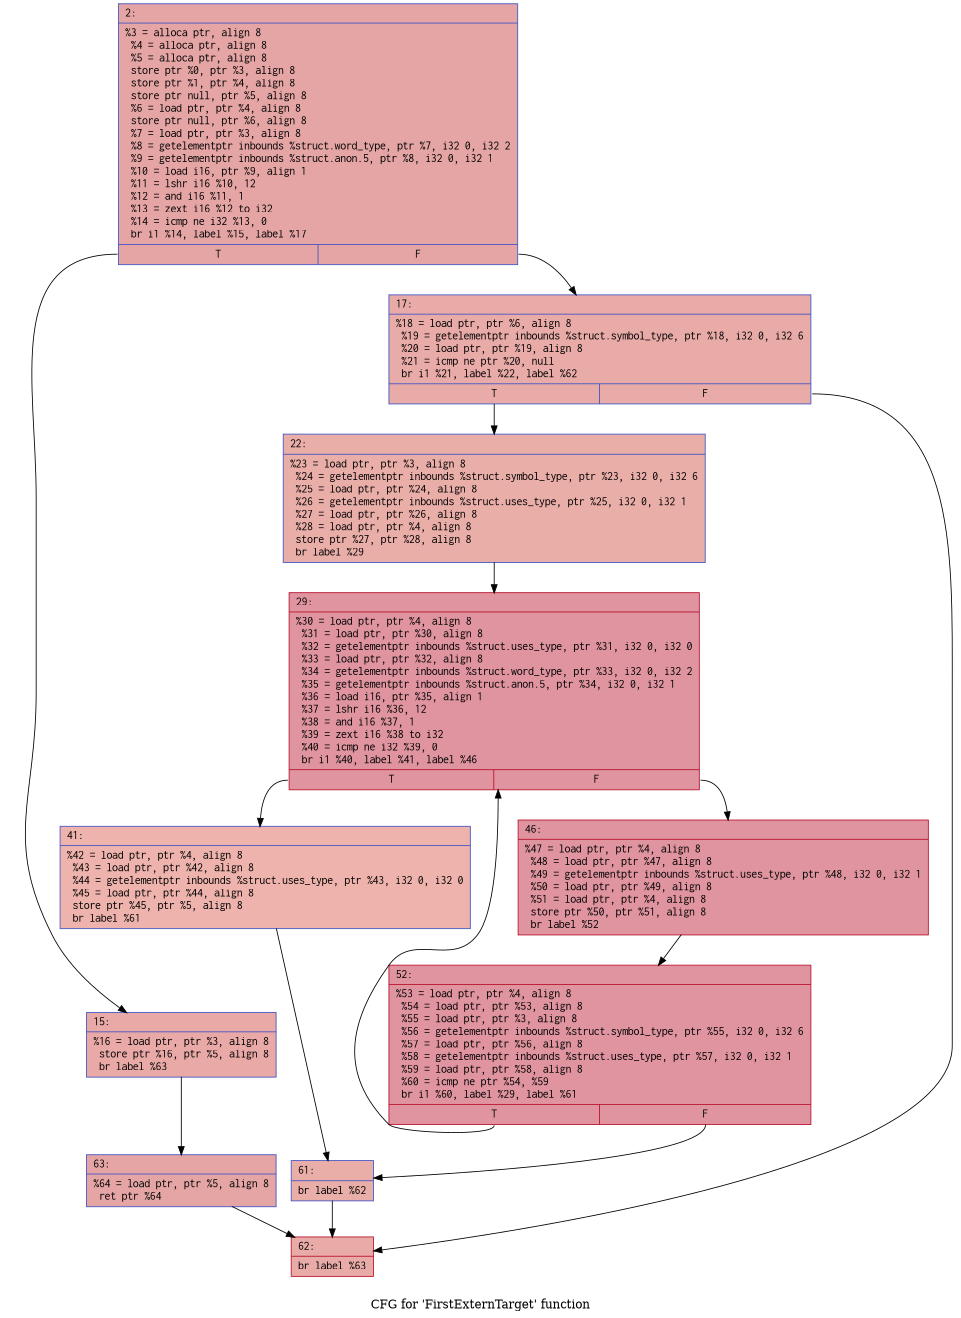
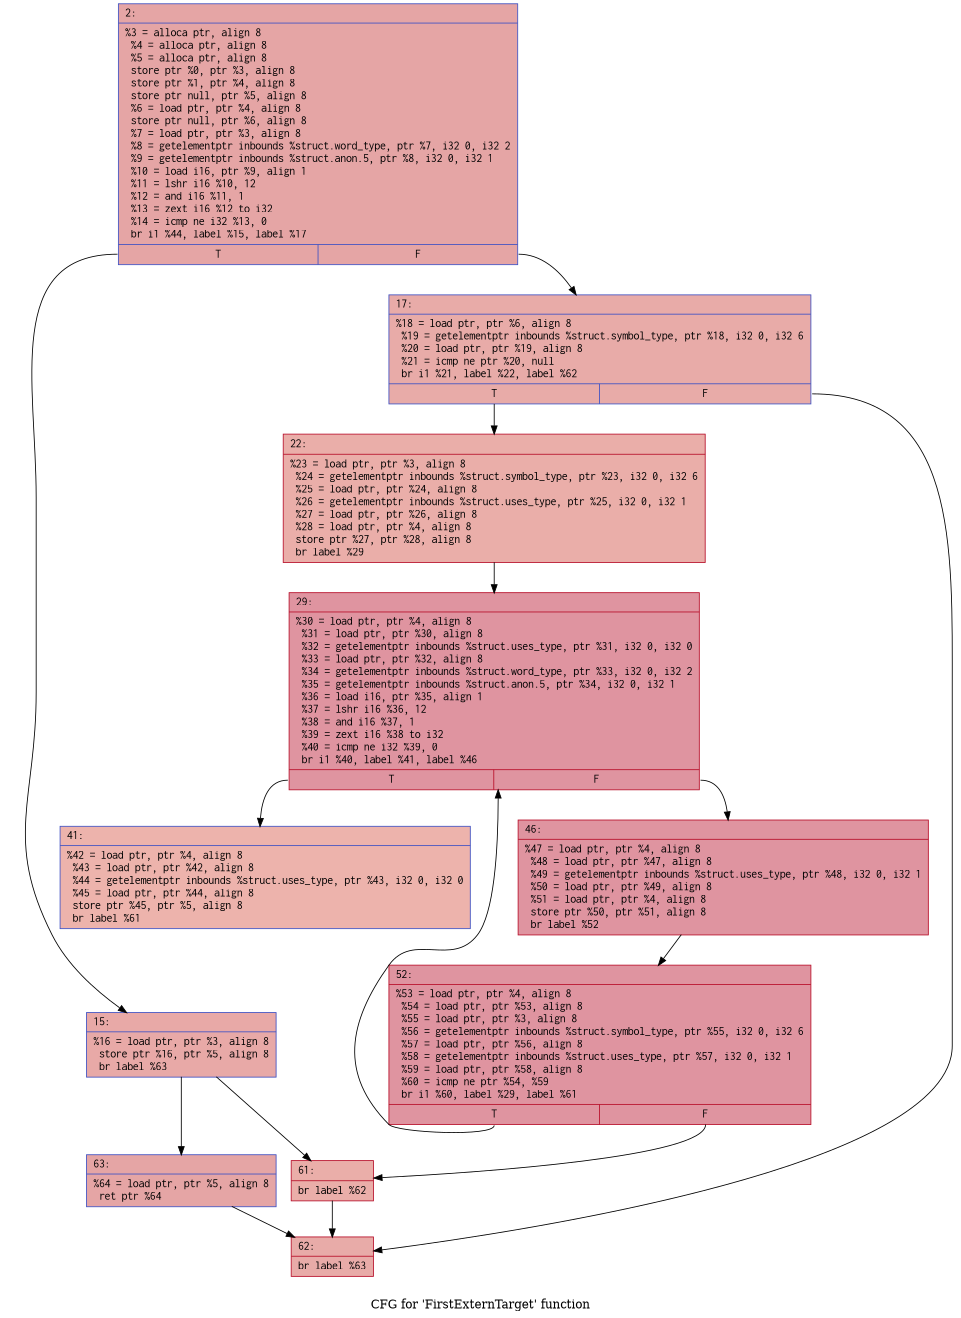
  digraph {
    label="CFG for 'FirstExternTarget' function"
    node [color="#3d50c3ff" fillcolor="#b70d2870" fontname=Courier shape=record style=filled]
-   n1 [fillcolor="#c5333470" label="{2:\l|  %3 = alloca ptr, align 8\l  %4 = alloca ptr, align 8\l  %5 = alloca ptr, align 8\l  store ptr %0, ptr %3, align 8\l  store ptr %1, ptr %4, align 8\l  store ptr null, ptr %5, align 8\l  %6 = load ptr, ptr %4, align 8\l  store ptr null, ptr %6, align 8\l  %7 = load ptr, ptr %3, align 8\l  %8 = getelementptr inbounds %struct.word_type, ptr %7, i32 0, i32 2\l  %9 = getelementptr inbounds %struct.anon.5, ptr %8, i32 0, i32 1\l  %10 = load i16, ptr %9, align 1\l  %11 = lshr i16 %10, 12\l  %12 = and i16 %11, 1\l  %13 = zext i16 %12 to i32\l  %14 = icmp ne i32 %13, 0\l  br i1 %14, label %15, label %17\l|{<s0>T|<s1>F}}"]
+   n1 [fillcolor="#c5333470" label="{2:\l|  %3 = alloca ptr, align 8\l  %4 = alloca ptr, align 8\l  %5 = alloca ptr, align 8\l  store ptr %0, ptr %3, align 8\l  store ptr %1, ptr %4, align 8\l  store ptr null, ptr %5, align 8\l  %6 = load ptr, ptr %4, align 8\l  store ptr null, ptr %6, align 8\l  %7 = load ptr, ptr %3, align 8\l  %8 = getelementptr inbounds %struct.word_type, ptr %7, i32 0, i32 2\l  %9 = getelementptr inbounds %struct.anon.5, ptr %8, i32 0, i32 1\l  %10 = load i16, ptr %9, align 1\l  %11 = lshr i16 %10, 12\l  %12 = and i16 %11, 1\l  %13 = zext i16 %12 to i32\l  %14 = icmp ne i32 %13, 0\l  br i1 %44, label %15, label %17\l|{<s0>T|<s1>F}}"]
    n2 [fillcolor="#ca3b3770" label="{15:\l|  %16 = load ptr, ptr %3, align 8\l  store ptr %16, ptr %5, align 8\l  br label %63\l}"]
    n3 [fillcolor="#cc403a70" label="{17:\l|  %18 = load ptr, ptr %6, align 8\l  %19 = getelementptr inbounds %struct.symbol_type, ptr %18, i32 0, i32 6\l  %20 = load ptr, ptr %19, align 8\l  %21 = icmp ne ptr %20, null\l  br i1 %21, label %22, label %62\l|{<s0>T|<s1>F}}"]
    n4 [fillcolor="#c5333470" label="{63:\l|  %64 = load ptr, ptr %5, align 8\l  ret ptr %64\l}"]
-   n5 [fillcolor="#d0473d70" label="{22:\l|  %23 = load ptr, ptr %3, align 8\l  %24 = getelementptr inbounds %struct.symbol_type, ptr %23, i32 0, i32 6\l  %25 = load ptr, ptr %24, align 8\l  %26 = getelementptr inbounds %struct.uses_type, ptr %25, i32 0, i32 1\l  %27 = load ptr, ptr %26, align 8\l  %28 = load ptr, ptr %4, align 8\l  store ptr %27, ptr %28, align 8\l  br label %29\l}"]
+   n5 [color="#b70d28ff" fillcolor="#d0473d70" label="{22:\l|  %23 = load ptr, ptr %3, align 8\l  %24 = getelementptr inbounds %struct.symbol_type, ptr %23, i32 0, i32 6\l  %25 = load ptr, ptr %24, align 8\l  %26 = getelementptr inbounds %struct.uses_type, ptr %25, i32 0, i32 1\l  %27 = load ptr, ptr %26, align 8\l  %28 = load ptr, ptr %4, align 8\l  store ptr %27, ptr %28, align 8\l  br label %29\l}"]
    n6 [color="#b70d28ff" fillcolor="#cc403a70" label="{62:\l|  br label %63\l}"]
    n7 [color="#b70d28ff" label="{29:\l|  %30 = load ptr, ptr %4, align 8\l  %31 = load ptr, ptr %30, align 8\l  %32 = getelementptr inbounds %struct.uses_type, ptr %31, i32 0, i32 0\l  %33 = load ptr, ptr %32, align 8\l  %34 = getelementptr inbounds %struct.word_type, ptr %33, i32 0, i32 2\l  %35 = getelementptr inbounds %struct.anon.5, ptr %34, i32 0, i32 1\l  %36 = load i16, ptr %35, align 1\l  %37 = lshr i16 %36, 12\l  %38 = and i16 %37, 1\l  %39 = zext i16 %38 to i32\l  %40 = icmp ne i32 %39, 0\l  br i1 %40, label %41, label %46\l|{<s0>T|<s1>F}}"]
    n8 [fillcolor="#d6524470" label="{41:\l|  %42 = load ptr, ptr %4, align 8\l  %43 = load ptr, ptr %42, align 8\l  %44 = getelementptr inbounds %struct.uses_type, ptr %43, i32 0, i32 0\l  %45 = load ptr, ptr %44, align 8\l  store ptr %45, ptr %5, align 8\l  br label %61\l}"]
    n9 [color="#b70d28ff" label="{46:\l|  %47 = load ptr, ptr %4, align 8\l  %48 = load ptr, ptr %47, align 8\l  %49 = getelementptr inbounds %struct.uses_type, ptr %48, i32 0, i32 1\l  %50 = load ptr, ptr %49, align 8\l  %51 = load ptr, ptr %4, align 8\l  store ptr %50, ptr %51, align 8\l  br label %52\l}"]
-   n10 [fillcolor="#d0473d70" label="{61:\l|  br label %62\l}"]
+   n10 [color="#b70d28ff" fillcolor="#d0473d70" label="{61:\l|  br label %62\l}"]
    n11 [color="#b70d28ff" label="{52:\l|  %53 = load ptr, ptr %4, align 8\l  %54 = load ptr, ptr %53, align 8\l  %55 = load ptr, ptr %3, align 8\l  %56 = getelementptr inbounds %struct.symbol_type, ptr %55, i32 0, i32 6\l  %57 = load ptr, ptr %56, align 8\l  %58 = getelementptr inbounds %struct.uses_type, ptr %57, i32 0, i32 1\l  %59 = load ptr, ptr %58, align 8\l  %60 = icmp ne ptr %54, %59\l  br i1 %60, label %29, label %61\l|{<s0>T|<s1>F}}"]
    n1 -> n2 [tailport=s0]
    n1 -> n3 [tailport=s1]
    n2 -> n4
    n3 -> n5 [tailport=s0]
    n3 -> n6 [tailport=s1]
    n4 -> n6
    n5 -> n7
    n7 -> n8 [tailport=s0]
    n7 -> n9 [tailport=s1]
-   n8 -> n10
+   n2 -> n10
    n9 -> n11
    n10 -> n6
    n11 -> n7 [tailport=s0]
    n11 -> n10 [tailport=s1]
  }
